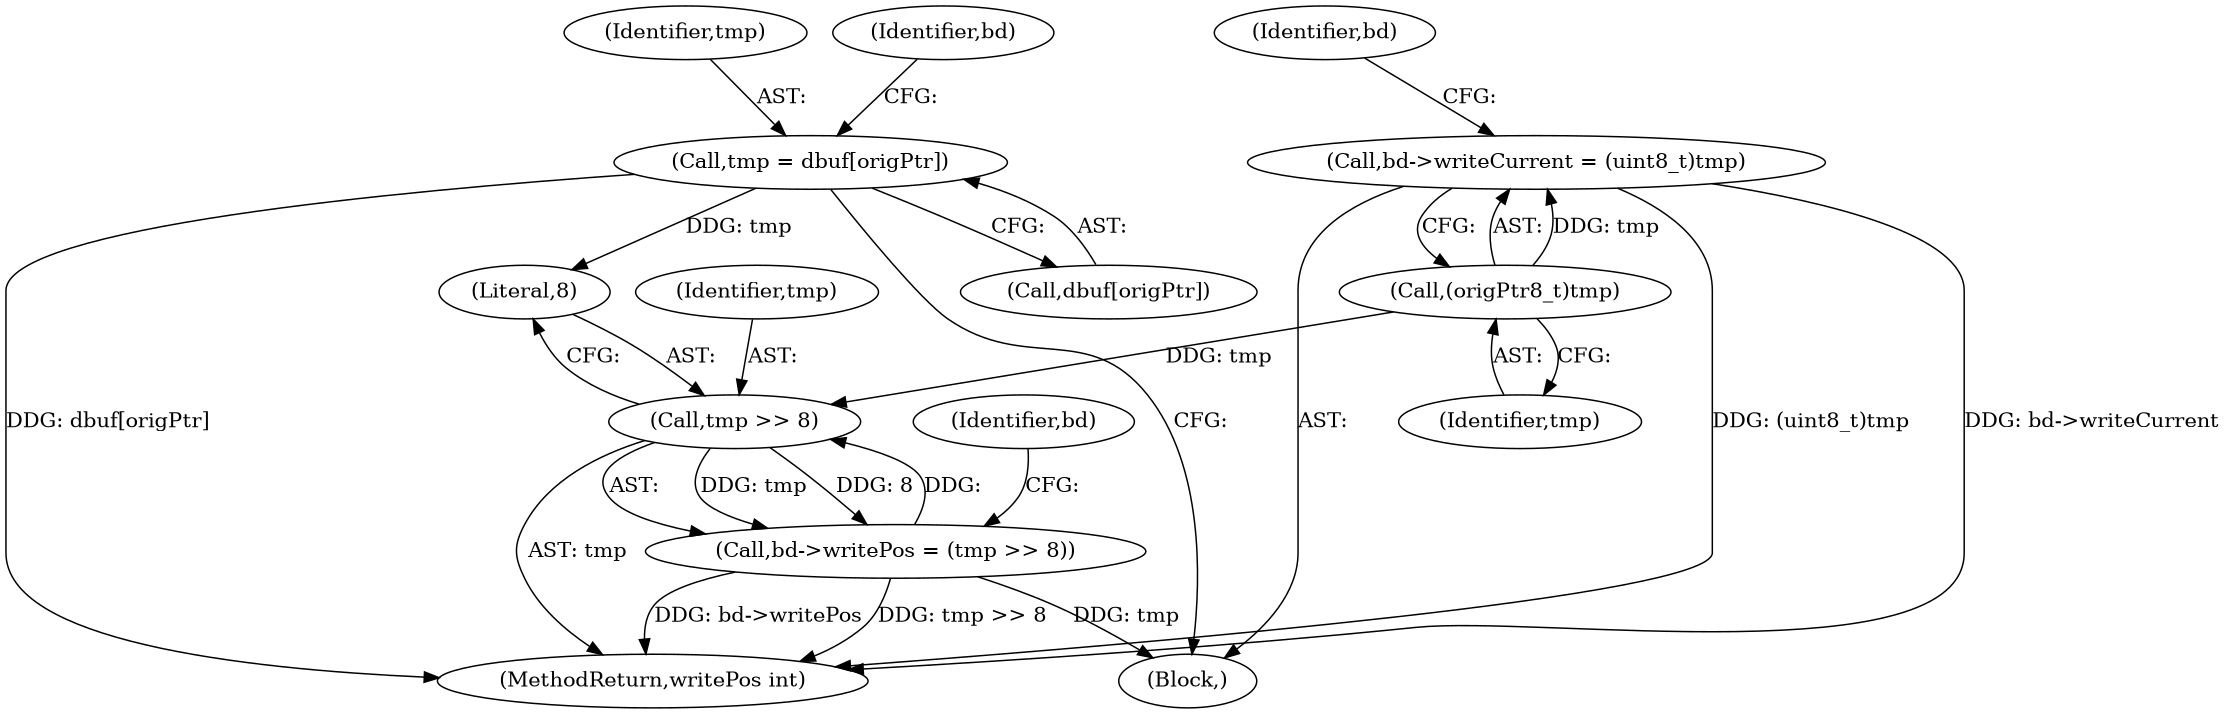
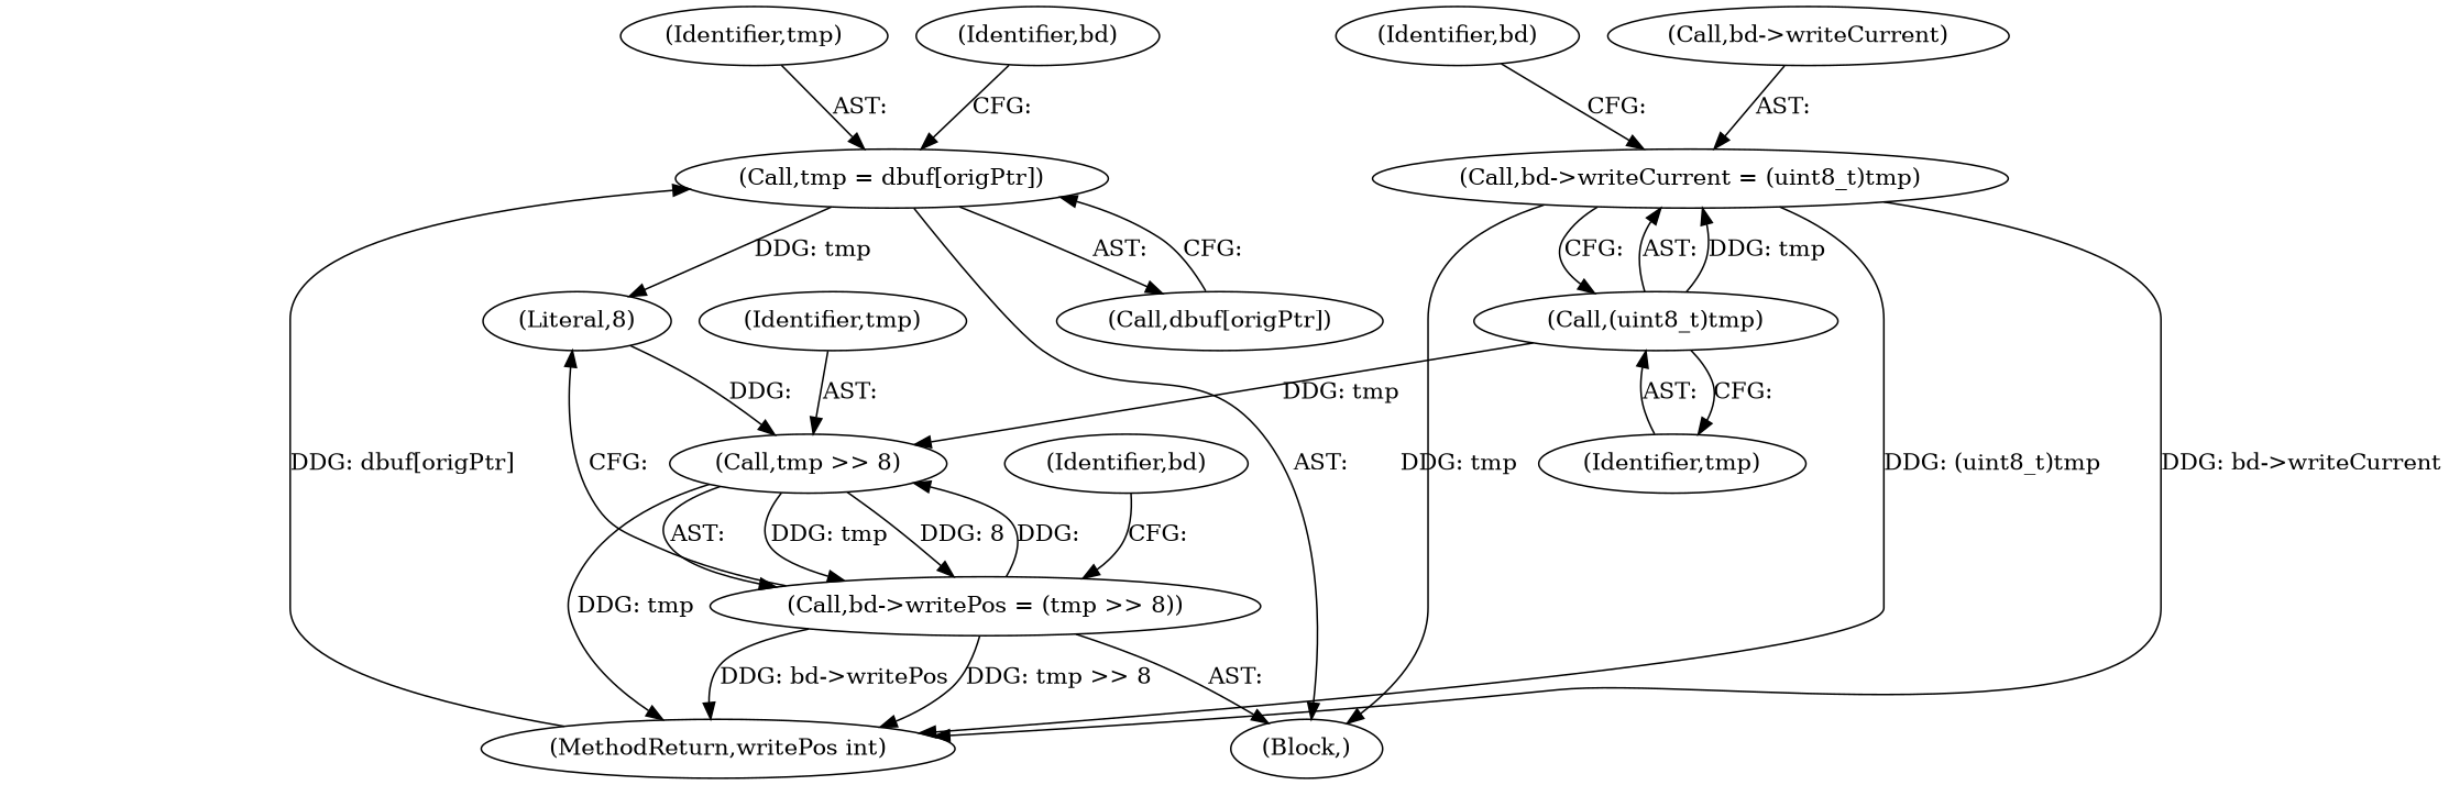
  digraph {
    n1 [label="(Call,tmp = dbuf[origPtr])"]
    n2 [label="(Block,)"]
    n3 [label="(Call,dbuf[origPtr])"]
    n4 [label="(MethodReturn,writePos int)"]
    n5 [label="(Literal,8)"]
-   n6 [label="(Call,(origPtr8_t)tmp)"]
+   n6 [label="(Call,(uint8_t)tmp)"]
    n7 [label="(Call,bd->writeCurrent = (uint8_t)tmp)"]
    n8 [label="(Call,tmp >> 8)"]
    n9 [label="(Identifier,tmp)"]
    n10 [label="(Call,bd->writePos = (tmp >> 8))"]
    n11 [label="(Identifier,tmp)"]
    n12 [label="(Identifier,tmp)"]
    n13 [label="(Identifier,bd)"]
    n14 [label="(Identifier,bd)"]
+   n15 [label="(Call,bd->writeCurrent)"]
    n16 [label="(Identifier,bd)"]
-   n1 -> n2 [label="CFG: "]
-   n1 -> n3 [label="CFG: "]
-   n1 -> n4 [label="DDG: dbuf[origPtr]"]
+   n1 -> n2 [label="AST: "]
+   n1 -> n3 [label="AST: "]
+   n4 -> n1 [label="DDG: dbuf[origPtr]"]
    n1 -> n5 [label="DDG: tmp"]
-   n3 -> n1 [label="AST: "]
-   n5 -> n8 [label="AST: "]
+   n3 -> n1 [label="CFG: "]
+   n5 -> n8 [label="DDG: "]
    n6 -> n7 [label="AST: "]
    n6 -> n7 [label="DDG: tmp"]
    n6 -> n8 [label="DDG: tmp"]
    n6 -> n9 [label="CFG: "]
-   n7 -> n2 [label="AST: "]
+   n7 -> n2 [label="DDG: tmp"]
    n7 -> n4 [label="DDG: (uint8_t)tmp"]
    n7 -> n4 [label="DDG: bd->writeCurrent"]
    n7 -> n6 [label="CFG: "]
-   n8 -> n4 [label="AST: tmp"]
-   n8 -> n5 [label="CFG: "]
+   n8 -> n4 [label="DDG: tmp"]
+   n10 -> n5 [label="CFG: "]
    n8 -> n10 [label="AST: "]
    n8 -> n10 [label="DDG: tmp"]
    n8 -> n10 [label="DDG: 8"]
    n9 -> n6 [label="AST: "]
-   n10 -> n2 [label="DDG: tmp"]
+   n10 -> n2 [label="AST: "]
    n10 -> n4 [label="DDG: bd->writePos"]
    n10 -> n4 [label="DDG: tmp >> 8"]
    n10 -> n8 [label="DDG: "]
    n11 -> n8 [label="AST: "]
    n12 -> n1 [label="AST: "]
    n13 -> n10 [label="CFG: "]
    n14 -> n7 [label="CFG: "]
+   n15 -> n7 [label="AST: "]
    n16 -> n1 [label="CFG: "]
  }
